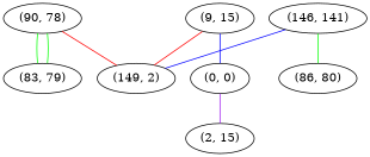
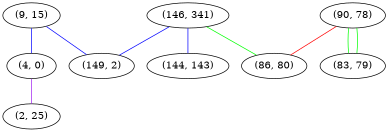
  graph {
    edge [color=blue weight=1]
-   "(146, 141)"
+   "(146, 141)" [label="(146, 341)"]
    "(149, 2)"
    "(86, 80)"
+   "(144, 143)"
    "(90, 78)"
    "(83, 79)"
    "(9, 15)"
-   "(0, 0)"
-   "(2, 15)"
+   "(0, 0)" [label="(4, 0)"]
+   "(2, 15)" [label="(2, 25)"]
    "(146, 141)" -- "(149, 2)"
    "(146, 141)" -- "(86, 80)" [color=green weight=3]
-   "(90, 78)" -- "(149, 2)" [color=red]
+   "(146, 141)" -- "(144, 143)" [weight=3]
+   "(90, 78)" -- "(86, 80)" [color=red]
    "(90, 78)" -- "(83, 79)" [color=green weight=2]
    "(90, 78)" -- "(83, 79)" [color=green weight=2]
-   "(9, 15)" -- "(149, 2)" [color=red]
+   "(9, 15)" -- "(149, 2)"
    "(9, 15)" -- "(0, 0)" [weight=3]
    "(0, 0)" -- "(2, 15)" [color=purple weight=4]
  }
